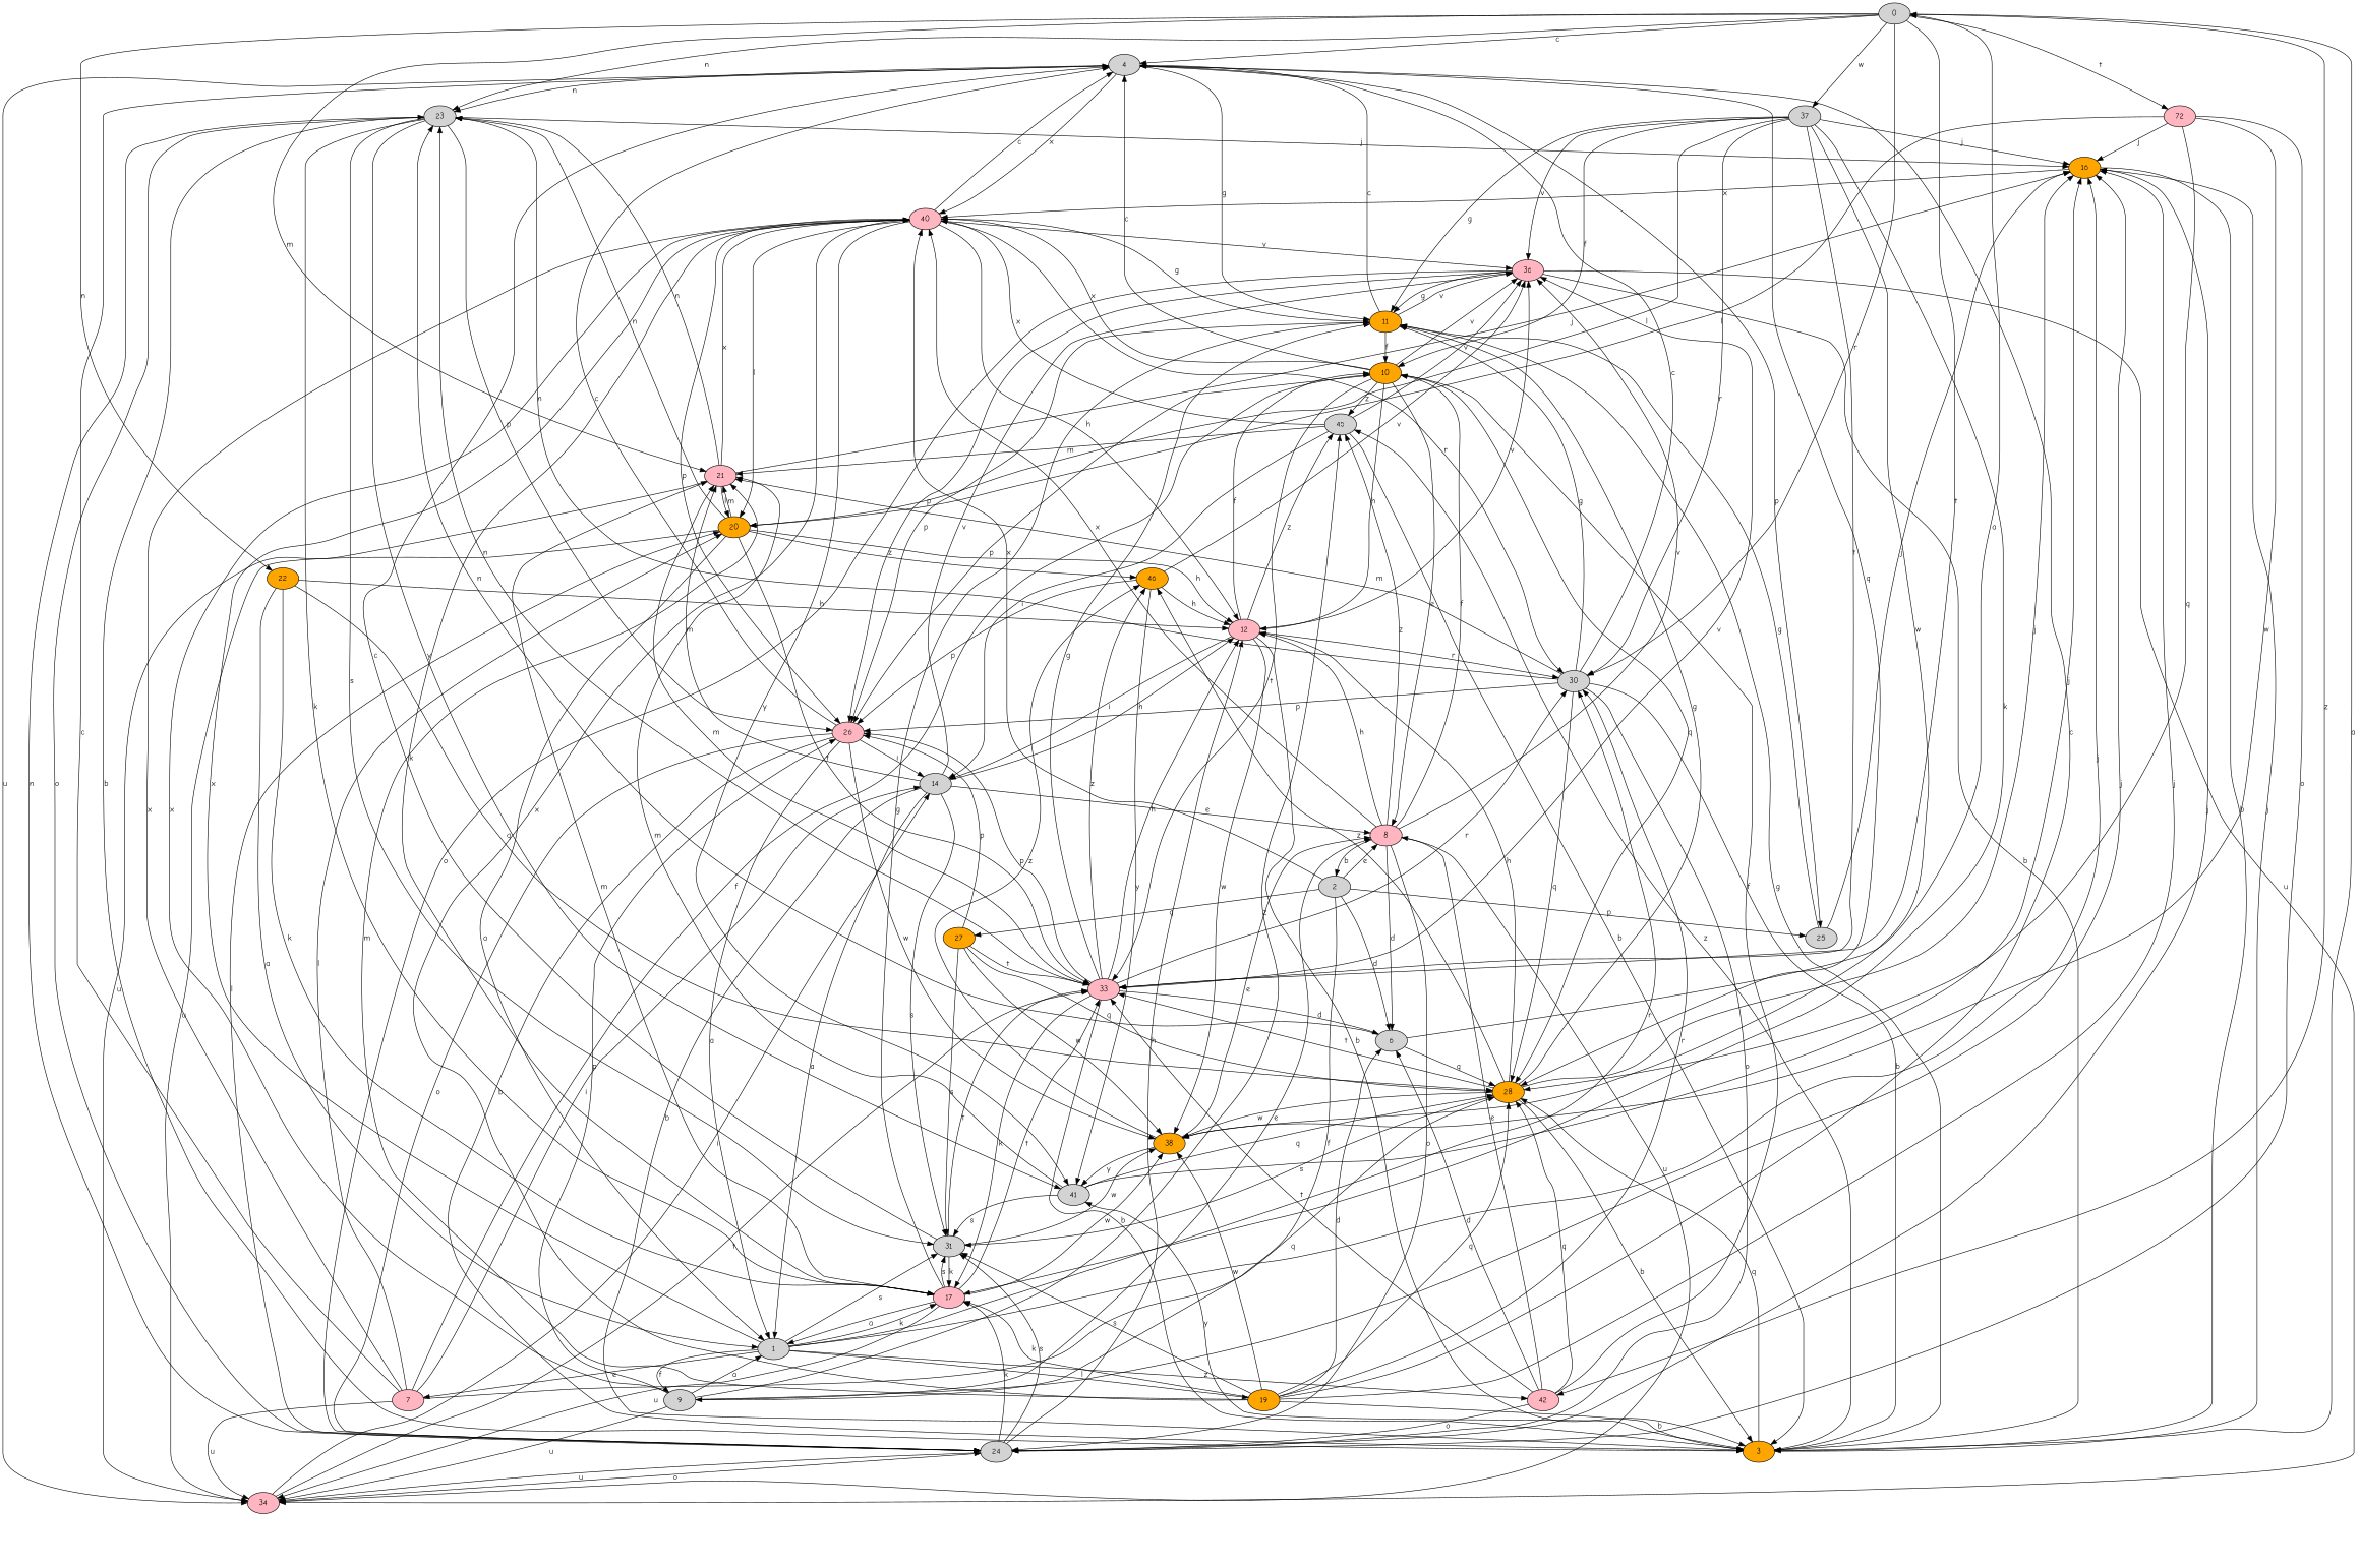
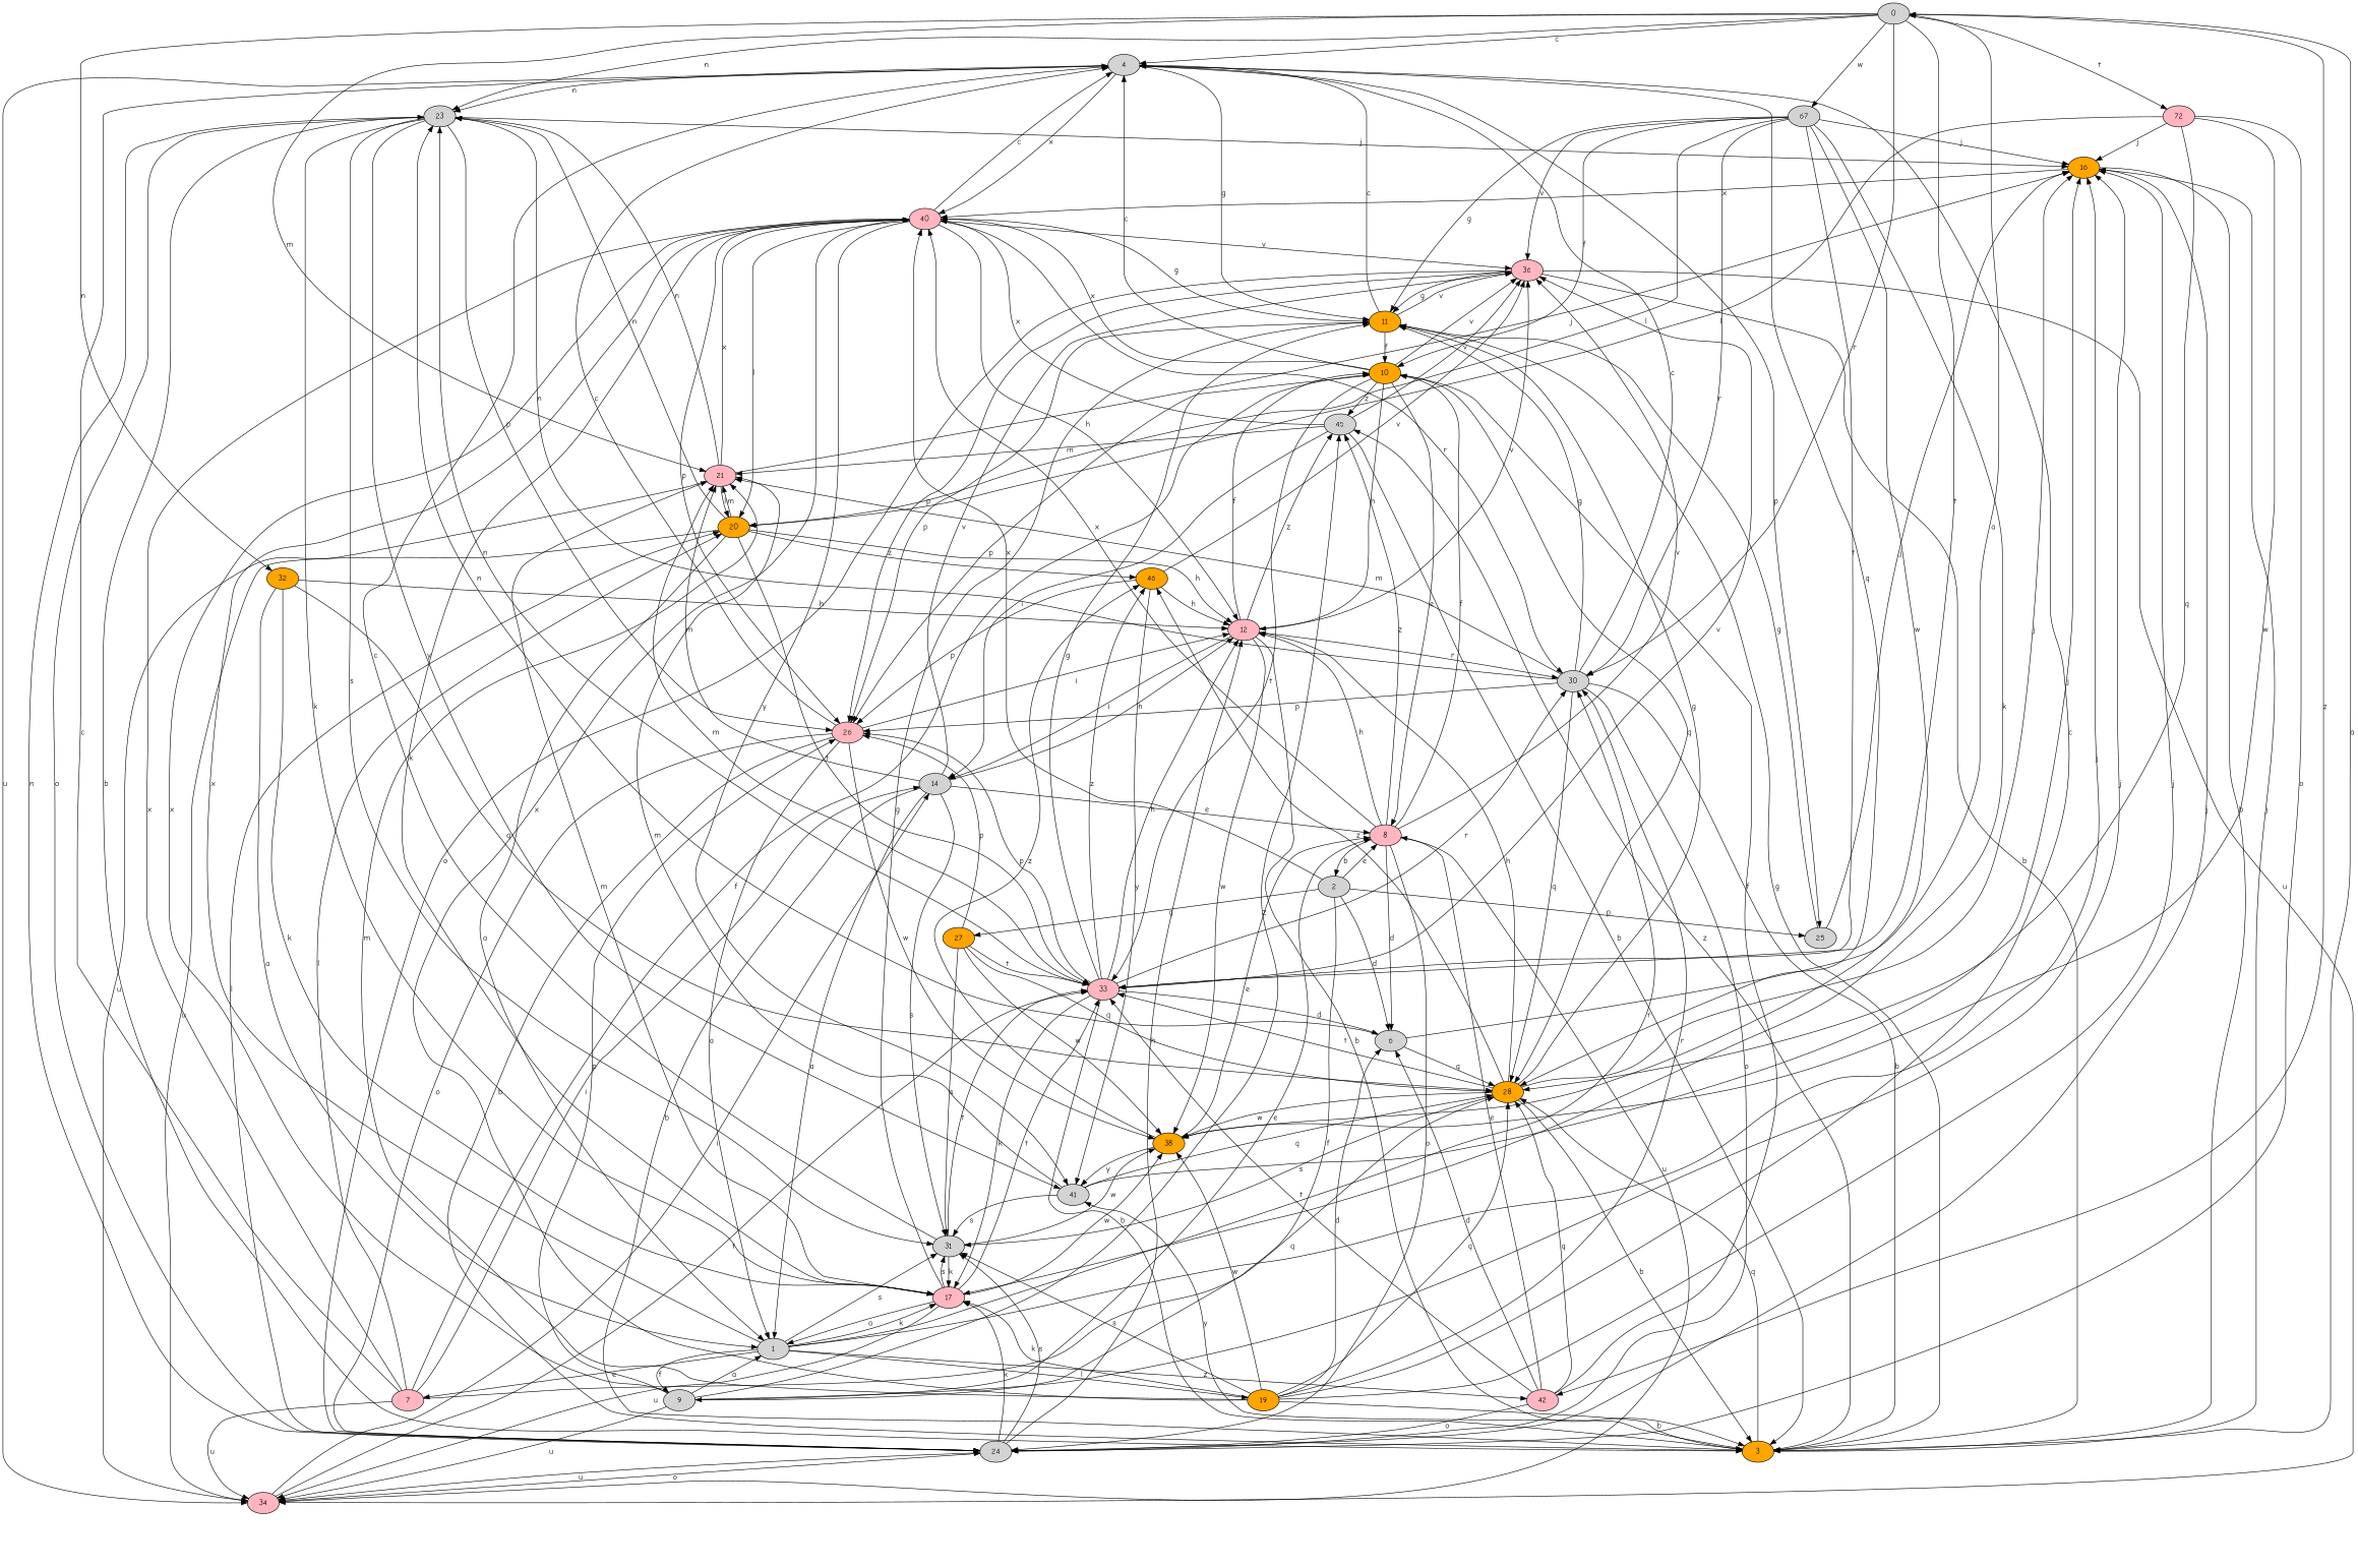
  strict digraph {
    fontname="Comic Neue"
    node [fillcolor=lightgrey fontname="Comic Neue" style=filled]
    edge [fontname="Comic Neue"]
    0
    4
    21 [fillcolor=lightpink]
-   22 [fillcolor=orange]
+   22 [fillcolor=orange label=32]
    23
    30
    n7 [fillcolor=lightpink label=72]
    33 [fillcolor=lightpink]
-   37
+   37 [label=67]
    42 [fillcolor=lightpink]
    40 [fillcolor=lightpink]
    25
    11 [fillcolor=orange]
    28 [fillcolor=orange]
    34 [fillcolor=lightpink]
    16 [fillcolor=orange]
    20 [fillcolor=orange]
    1
    17 [fillcolor=lightpink]
    12 [fillcolor=lightpink]
    31
    3 [fillcolor=orange]
    41
    24
    26 [fillcolor=lightpink]
    38 [fillcolor=orange]
    6
    36 [fillcolor=lightpink]
    46 [fillcolor=orange]
    10 [fillcolor=orange]
    8 [fillcolor=lightpink]
    7 [fillcolor=lightpink]
    9
    n34 [fillcolor=orange label=19]
    14
    45
    2
    27 [fillcolor=orange]
    0 -> 4 [label=c]
    0 -> 21 [label=m]
    0 -> 22 [label=n]
    0 -> 23 [label=n]
    0 -> 30 [label=r]
    0 -> n7 [label=t]
    0 -> 33 [label=t]
    0 -> 37 [label=w]
    0 -> 42 [label=z]
    4 -> 23 [label=n]
    4 -> 40 [label=x]
    4 -> 25 [label=p]
    4 -> 11 [label=g]
    4 -> 28 [label=q]
    4 -> 34 [label=u]
    21 -> 23 [label=n]
    21 -> 40 [label=x]
    21 -> 34 [label=u]
    21 -> 16 [label=j]
    21 -> 20 [label=l]
    22 -> 28 [label=q]
    22 -> 1 [label=a]
    22 -> 17 [label=k]
    22 -> 12 [label=h]
    23 -> 16 [label=j]
    23 -> 17 [label=k]
    23 -> 31 [label=s]
    23 -> 3 [label=b]
    23 -> 41 [label=y]
    23 -> 24 [label=o]
    23 -> 26 [label=p]
    30 -> 4 [label=c]
    30 -> 21 [label=m]
    30 -> 23 [label=n]
    30 -> 11 [label=g]
    30 -> 28 [label=q]
    30 -> 3 [label=b]
    30 -> 24 [label=o]
    30 -> 26 [label=p]
    n7 -> 28 [label=q]
    n7 -> 16 [label=j]
    n7 -> 20 [label=l]
    n7 -> 24 [label=o]
    n7 -> 38 [label=w]
    33 -> 21 [label=m]
    33 -> 23 [label=n]
    33 -> 30 [label=r]
    33 -> 11 [label=g]
    33 -> 17 [label=k]
    33 -> 12 [label=h]
    33 -> 3 [label=b]
    33 -> 26 [label=p]
    33 -> 6 [label=d]
    33 -> 36 [label=v]
    33 -> 46 [label=z]
    37 -> 30 [label=r]
    37 -> 33 [label=t]
    37 -> 11 [label=g]
    37 -> 16 [label=j]
    37 -> 20 [label=l]
    37 -> 17 [label=k]
    37 -> 38 [label=w]
    37 -> 36 [label=v]
    37 -> 10 [label=f]
    42 -> 33 [label=t]
    42 -> 28 [label=q]
    42 -> 24 [label=o]
    42 -> 6 [label=d]
    42 -> 10 [label=f]
    42 -> 8 [label=e]
    40 -> 4 [label=c]
    40 -> 30 [label=r]
    40 -> 11 [label=g]
    40 -> 20 [label=l]
    40 -> 17 [label=k]
    40 -> 12 [label=h]
    40 -> 41 [label=y]
    40 -> 26 [label=p]
    40 -> 36 [label=v]
    25 -> 11 [label=g]
    25 -> 16 [label=j]
    11 -> 4 [label=c]
    11 -> 26 [label=p]
    11 -> 36 [label=v]
    11 -> 10 [label=f]
    28 -> 33 [label=t]
    28 -> 11 [label=g]
    28 -> 16 [label=j]
    28 -> 12 [label=h]
    28 -> 31 [label=s]
    28 -> 3 [label=b]
    28 -> 38 [label=w]
    28 -> 46 [label=z]
    34 -> 33 [label=t]
    34 -> 24 [label=o]
    34 -> 14 [label=i]
    16 -> 40 [label=x]
    16 -> 3 [label=b]
    20 -> 21 [label=m]
    20 -> 23 [label=n]
    20 -> 33 [label=t]
    20 -> 34 [label=u]
    20 -> 1 [label=a]
    20 -> 12 [label=h]
    20 -> 46 [label=z]
    1 -> 30 [label=r]
    1 -> 42 [label=z]
    1 -> 40 [label=x]
    1 -> 16 [label=j]
    1 -> 17 [label=k]
    1 -> 31 [label=s]
    1 -> 7 [label=e]
    1 -> 9 [label=f]
    1 -> n34 [label=l]
    17 -> 21 [label=m]
    17 -> 33 [label=t]
    17 -> 11 [label=g]
    17 -> 34 [label=u]
    17 -> 1 [label=a]
    17 -> 31 [label=s]
    17 -> 38 [label=w]
    12 -> 30 [label=r]
    12 -> 3 [label=b]
    12 -> 38 [label=w]
    12 -> 36 [label=v]
    12 -> 10 [label=f]
    12 -> 14 [label=i]
    12 -> 45 [label=z]
    31 -> 4 [label=c]
    31 -> 33 [label=t]
    31 -> 17 [label=k]
    31 -> 38 [label=w]
    3 -> 0 [label=a]
    3 -> 11 [label=g]
    3 -> 28 [label=q]
    3 -> 16 [label=j]
    3 -> 41 [label=y]
    3 -> 45 [label=z]
    41 -> 21 [label=m]
    41 -> 28 [label=q]
    41 -> 16 [label=j]
    41 -> 31 [label=s]
    24 -> 23 [label=n]
    24 -> 34 [label=u]
    24 -> 16 [label=j]
    24 -> 20 [label=l]
    24 -> 17 [label=k]
    24 -> 12 [label=h]
    24 -> 31 [label=s]
    26 -> 4 [label=c]
    26 -> 1 [label=a]
    26 -> 3 [label=b]
    26 -> 24 [label=o]
    26 -> 38 [label=w]
-   26 -> 14 [label=i]
+   26 -> 12 [label=i]
    38 -> 41 [label=y]
    38 -> 46 [label=z]
    38 -> 8 [label=e]
    6 -> 0 [label=a]
    6 -> 23 [label=n]
    6 -> 28 [label=q]
    36 -> 11 [label=g]
    36 -> 34 [label=u]
    36 -> 3 [label=b]
    36 -> 24 [label=o]
    36 -> 26 [label=p]
    46 -> 12 [label=h]
    46 -> 41 [label=y]
    46 -> 26 [label=p]
    46 -> 36 [label=v]
    10 -> 4 [label=c]
    10 -> 33 [label=t]
    10 -> 40 [label=x]
    10 -> 28 [label=q]
    10 -> 12 [label=h]
    10 -> 26 [label=p]
    10 -> 36 [label=v]
    10 -> 8 [label=e]
    10 -> 45 [label=z]
    8 -> 40 [label=x]
    8 -> 34 [label=u]
    8 -> 12 [label=h]
    8 -> 24 [label=o]
    8 -> 6 [label=d]
    8 -> 36 [label=v]
    8 -> 10 [label=f]
    8 -> 45 [label=z]
    8 -> 2 [label=b]
    7 -> 4 [label=c]
    7 -> 40 [label=x]
    7 -> 28 [label=q]
    7 -> 34 [label=u]
    7 -> 20 [label=l]
    7 -> 10 [label=f]
    7 -> 14 [label=i]
    9 -> 40 [label=x]
    9 -> 34 [label=u]
    9 -> 16 [label=j]
    9 -> 1 [label=a]
    9 -> 26 [label=p]
    9 -> 8 [label=e]
    9 -> 45 [label=z]
    n34 -> 4 [label=c]
    n34 -> 21 [label=m]
    n34 -> 30 [label=r]
    n34 -> 40 [label=x]
    n34 -> 28 [label=q]
    n34 -> 16 [label=j]
    n34 -> 17 [label=k]
    n34 -> 31 [label=s]
    n34 -> 3 [label=b]
    n34 -> 38 [label=w]
    n34 -> 6 [label=d]
    14 -> 21 [label=m]
    14 -> 1 [label=a]
    14 -> 12 [label=h]
    14 -> 31 [label=s]
    14 -> 3 [label=b]
    14 -> 36 [label=v]
    14 -> 8 [label=e]
    45 -> 21 [label=m]
    45 -> 40 [label=x]
    45 -> 3 [label=b]
    45 -> 36 [label=v]
    45 -> 14 [label=i]
    2 -> 40 [label=x]
    2 -> 25 [label=p]
    2 -> 6 [label=d]
    2 -> 8 [label=e]
    2 -> 9 [label=f]
    2 -> 27 [label=q]
    27 -> 33 [label=t]
    27 -> 28 [label=q]
    27 -> 31 [label=s]
    27 -> 26 [label=p]
    27 -> 38 [label=w]
  }
